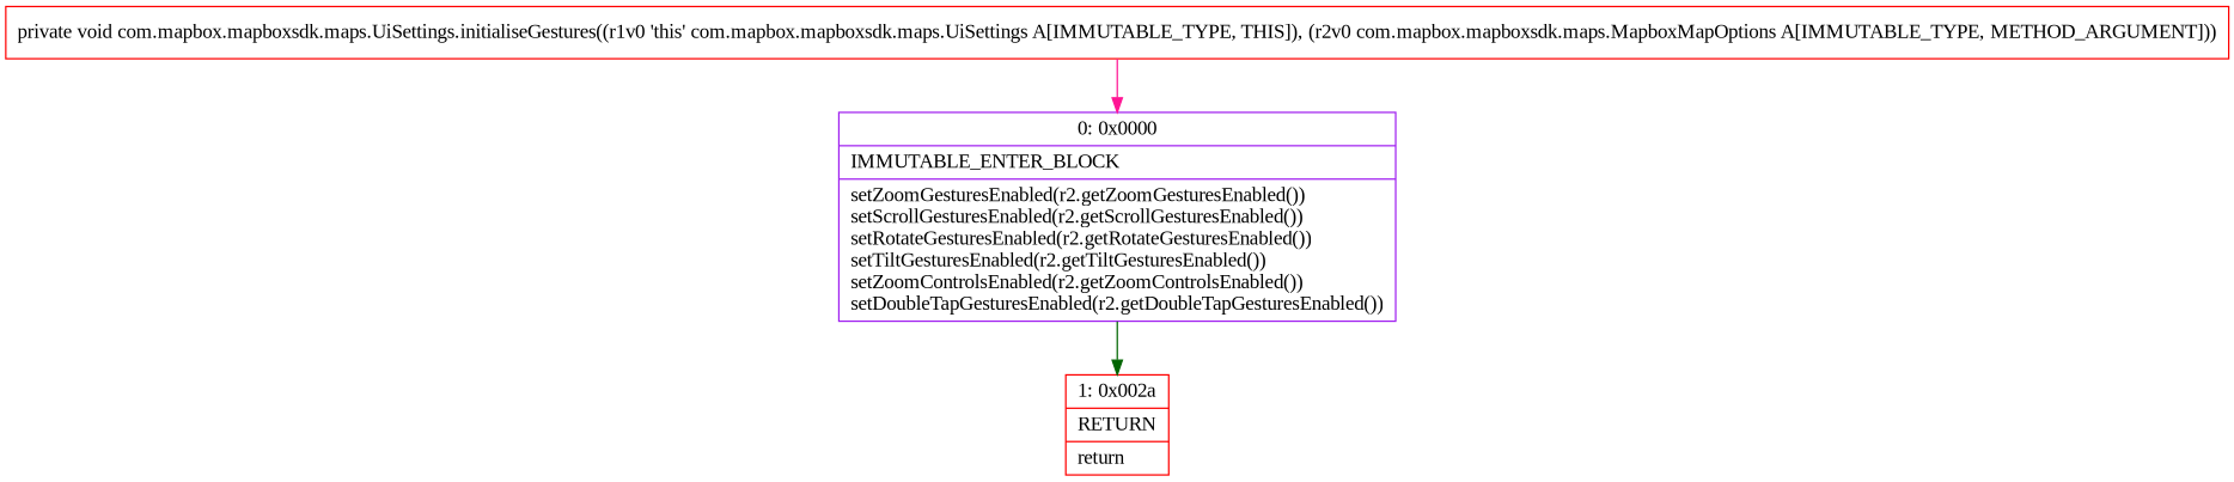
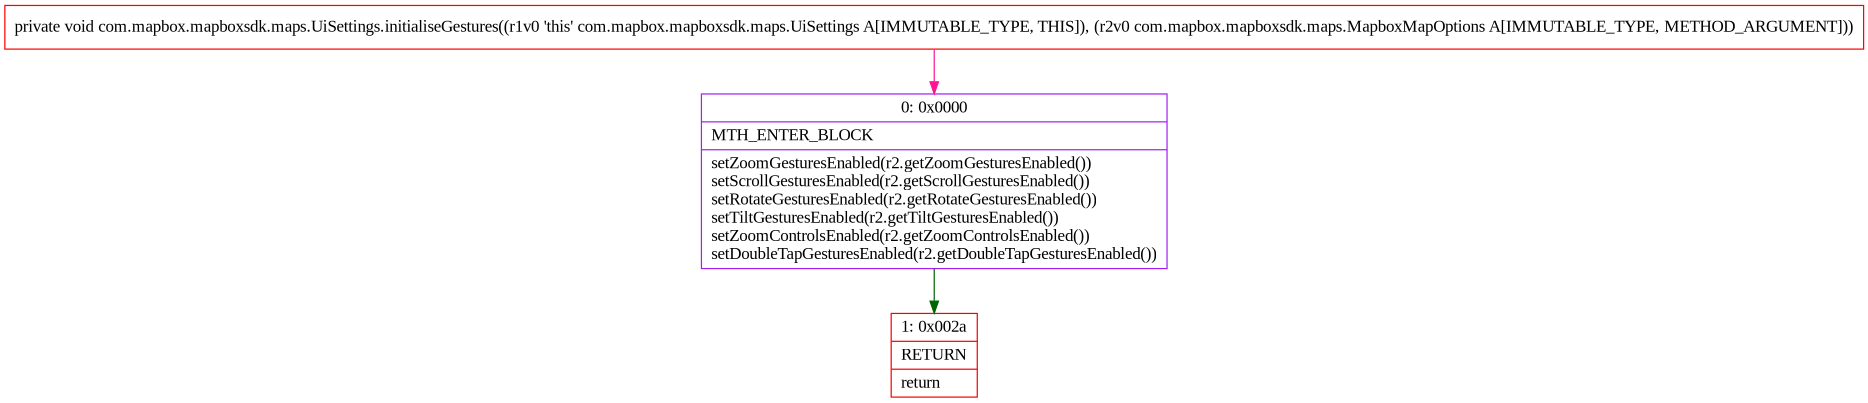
  digraph {
    fontname="Liberation Serif"
    node [shape=record color=red fontname="Liberation Serif"]
    edge [fontname="Liberation Serif"]
-   n1 [label="{0\:\ 0x0000|IMMUTABLE_ENTER_BLOCK\l|setZoomGesturesEnabled(r2.getZoomGesturesEnabled())\lsetScrollGesturesEnabled(r2.getScrollGesturesEnabled())\lsetRotateGesturesEnabled(r2.getRotateGesturesEnabled())\lsetTiltGesturesEnabled(r2.getTiltGesturesEnabled())\lsetZoomControlsEnabled(r2.getZoomControlsEnabled())\lsetDoubleTapGesturesEnabled(r2.getDoubleTapGesturesEnabled())\l}" color=purple]
+   n1 [label="{0\:\ 0x0000|MTH_ENTER_BLOCK\l|setZoomGesturesEnabled(r2.getZoomGesturesEnabled())\lsetScrollGesturesEnabled(r2.getScrollGesturesEnabled())\lsetRotateGesturesEnabled(r2.getRotateGesturesEnabled())\lsetTiltGesturesEnabled(r2.getTiltGesturesEnabled())\lsetZoomControlsEnabled(r2.getZoomControlsEnabled())\lsetDoubleTapGesturesEnabled(r2.getDoubleTapGesturesEnabled())\l}" color=purple]
    n2 [label="{1\:\ 0x002a|RETURN\l|return\l}"]
    n3 [label="{private void com.mapbox.mapboxsdk.maps.UiSettings.initialiseGestures((r1v0 'this' com.mapbox.mapboxsdk.maps.UiSettings A[IMMUTABLE_TYPE, THIS]), (r2v0 com.mapbox.mapboxsdk.maps.MapboxMapOptions A[IMMUTABLE_TYPE, METHOD_ARGUMENT])) }"]
    n1 -> n2 [color=darkgreen]
    n3 -> n1 [color=deeppink]
  }
